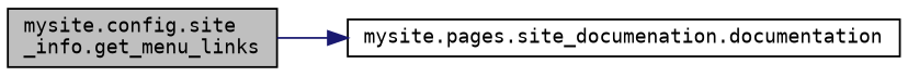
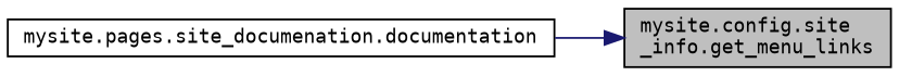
  digraph {
    rankdir=RL
    fontname="DejaVu Sans Mono"
    node [color=black fontname="DejaVu Sans Mono" fontsize=10 shape=record style=filled]
    n1 [fillcolor=grey75 fontcolor=black height=0.2 label="mysite.config.site\l_info.get_menu_links" width=0.4]
    n2 [fillcolor=white height=0.2 label="mysite.pages.site_documenation.documentation" width=0.4]
-   n2 -> n1 [color=midnightblue dir=back fontname="DejaVu Sans Mono" fontsize=10 labelfontname=Helvetica labelfontsize=10 style=solid]
+   n1 -> n2 [color=midnightblue dir=back fontname="DejaVu Sans Mono" fontsize=10 labelfontname=Helvetica labelfontsize=10 style=solid]
  }
